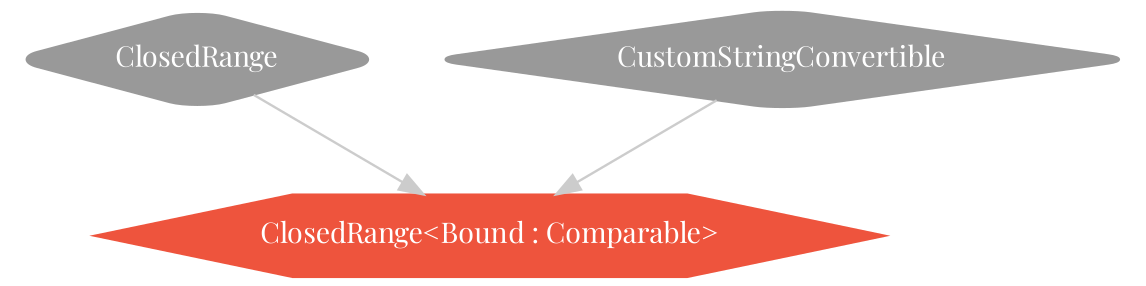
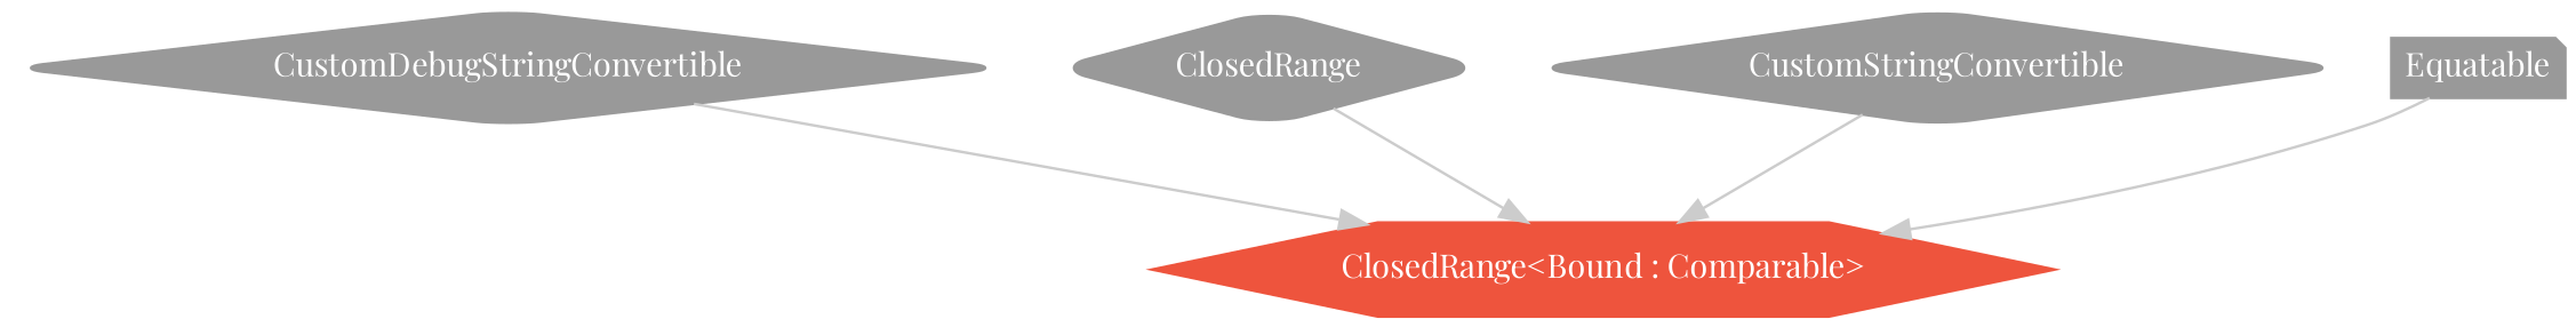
  strict digraph {
    fontname="Playfair Display"
    node [color="#999999" fillcolor="#999999" fontcolor=white fontname="Playfair Display" fontsize=12 margin="0.07,0.05" shape=diamond style="filled,rounded"]
    edge [color="#cccccc" fontname="Playfair Display"]
    "ClosedRange<Bound : Comparable>" [color="#ee543d" fillcolor="#ee543d" height=0.3 shape=hexagon style=filled]
+   CustomDebugStringConvertible [height=0.3]
    n3 [height=0.3 label=ClosedRange]
    CustomStringConvertible [height=0.3]
+   Equatable [height=0.3 shape=note]
    subgraph sub_1 {
      rank=max
      "ClosedRange<Bound : Comparable>"
    }
+   CustomDebugStringConvertible -> "ClosedRange<Bound : Comparable>"
    n3 -> "ClosedRange<Bound : Comparable>"
    CustomStringConvertible -> "ClosedRange<Bound : Comparable>"
+   Equatable -> "ClosedRange<Bound : Comparable>"
  }
